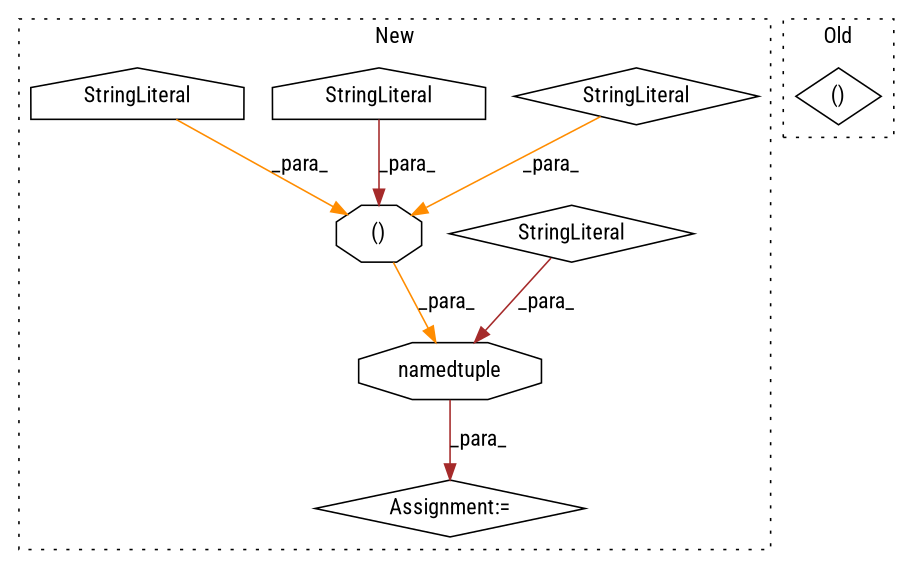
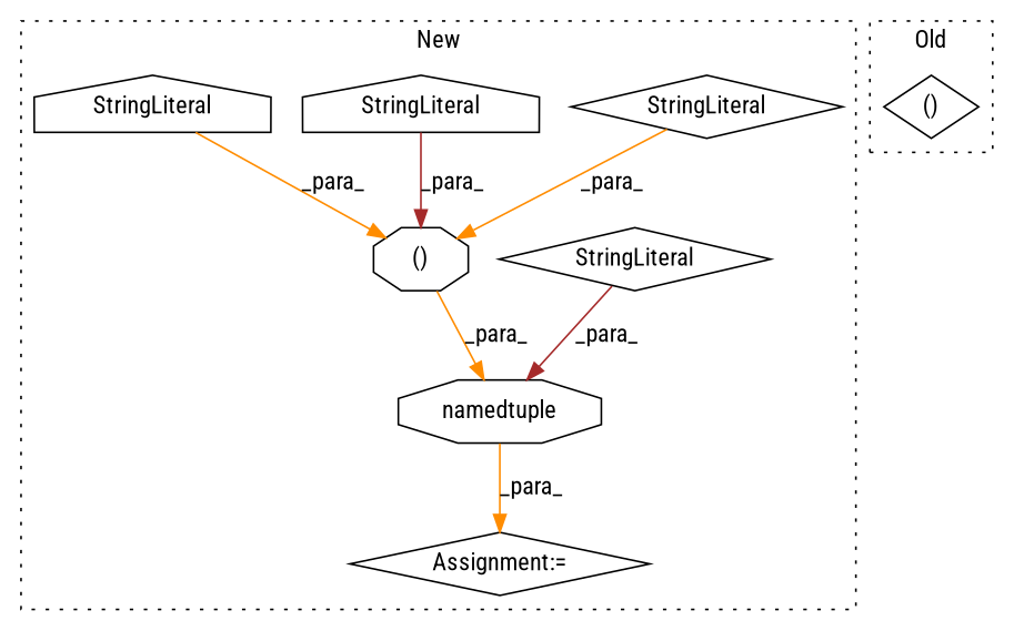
  digraph {
    fontname="Roboto Condensed"
    node [a=45 l=8 shape=diamond fontname="Roboto Condensed"]
    edge [color=darkorange fontname="Roboto Condensed"]
    n1 [a=32 l="11,2" label=namedtuple s="1729,1850" shape=octagon]
    n2 [l=27 label=StringLiteral s=1740]
    n3 [a=7 l=1 label="Assignment:=" s=1728]
    n4 [a=106 l=77 label="()" s=1773 shape=octagon]
    n5 [label=StringLiteral s=1818]
    n6 [label=StringLiteral s=1797 shape=house]
    n7 [l=11 label=StringLiteral s=1839 shape=house]
    n8 [a=106 l=64 label="()" s=1476]
    subgraph cluster_1 {
      label=New
      style=dotted
      n1
      n2
      n3
      n4
      n5
      n6
      n7
    }
    subgraph cluster_2 {
      label=Old
      style=dotted
      n8
    }
-   n1 -> n3 [label=_para_ color=brown]
+   n1 -> n3 [label=_para_]
    n2 -> n1 [label=_para_ color=brown]
    n4 -> n1 [label=_para_]
    n5 -> n4 [label=_para_]
    n6 -> n4 [label=_para_ color=brown]
    n7 -> n4 [label=_para_]
  }
